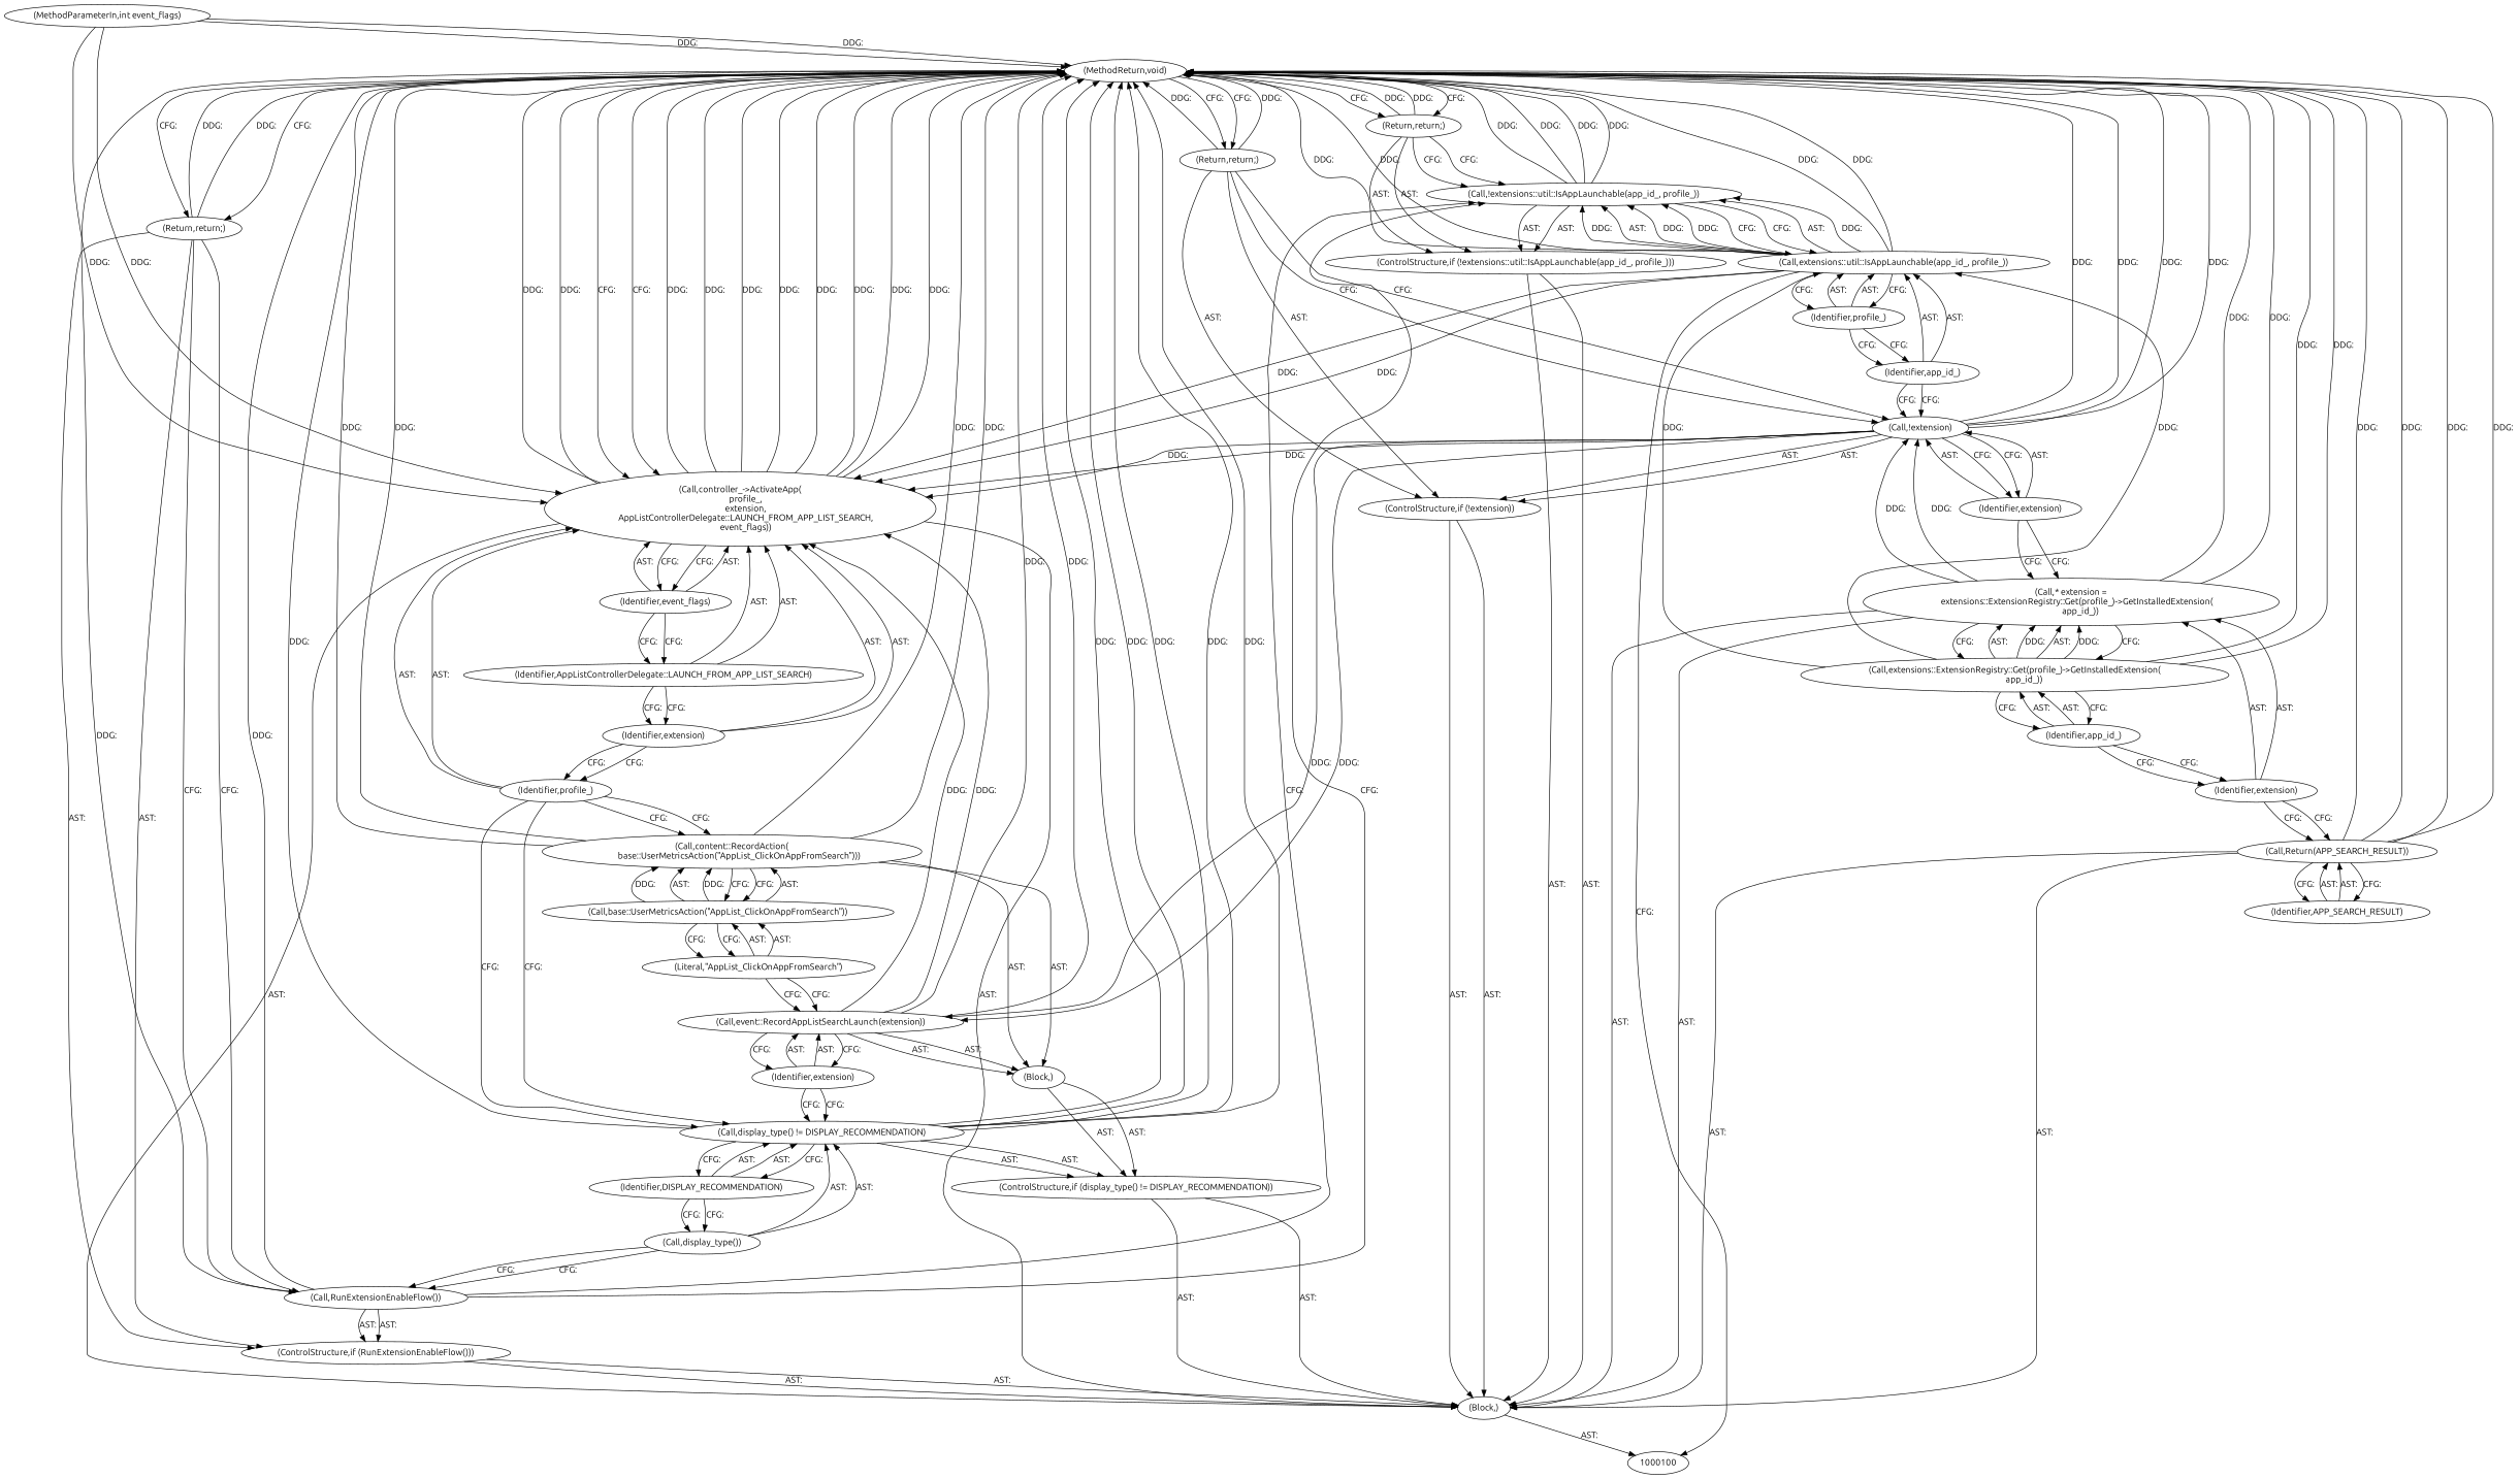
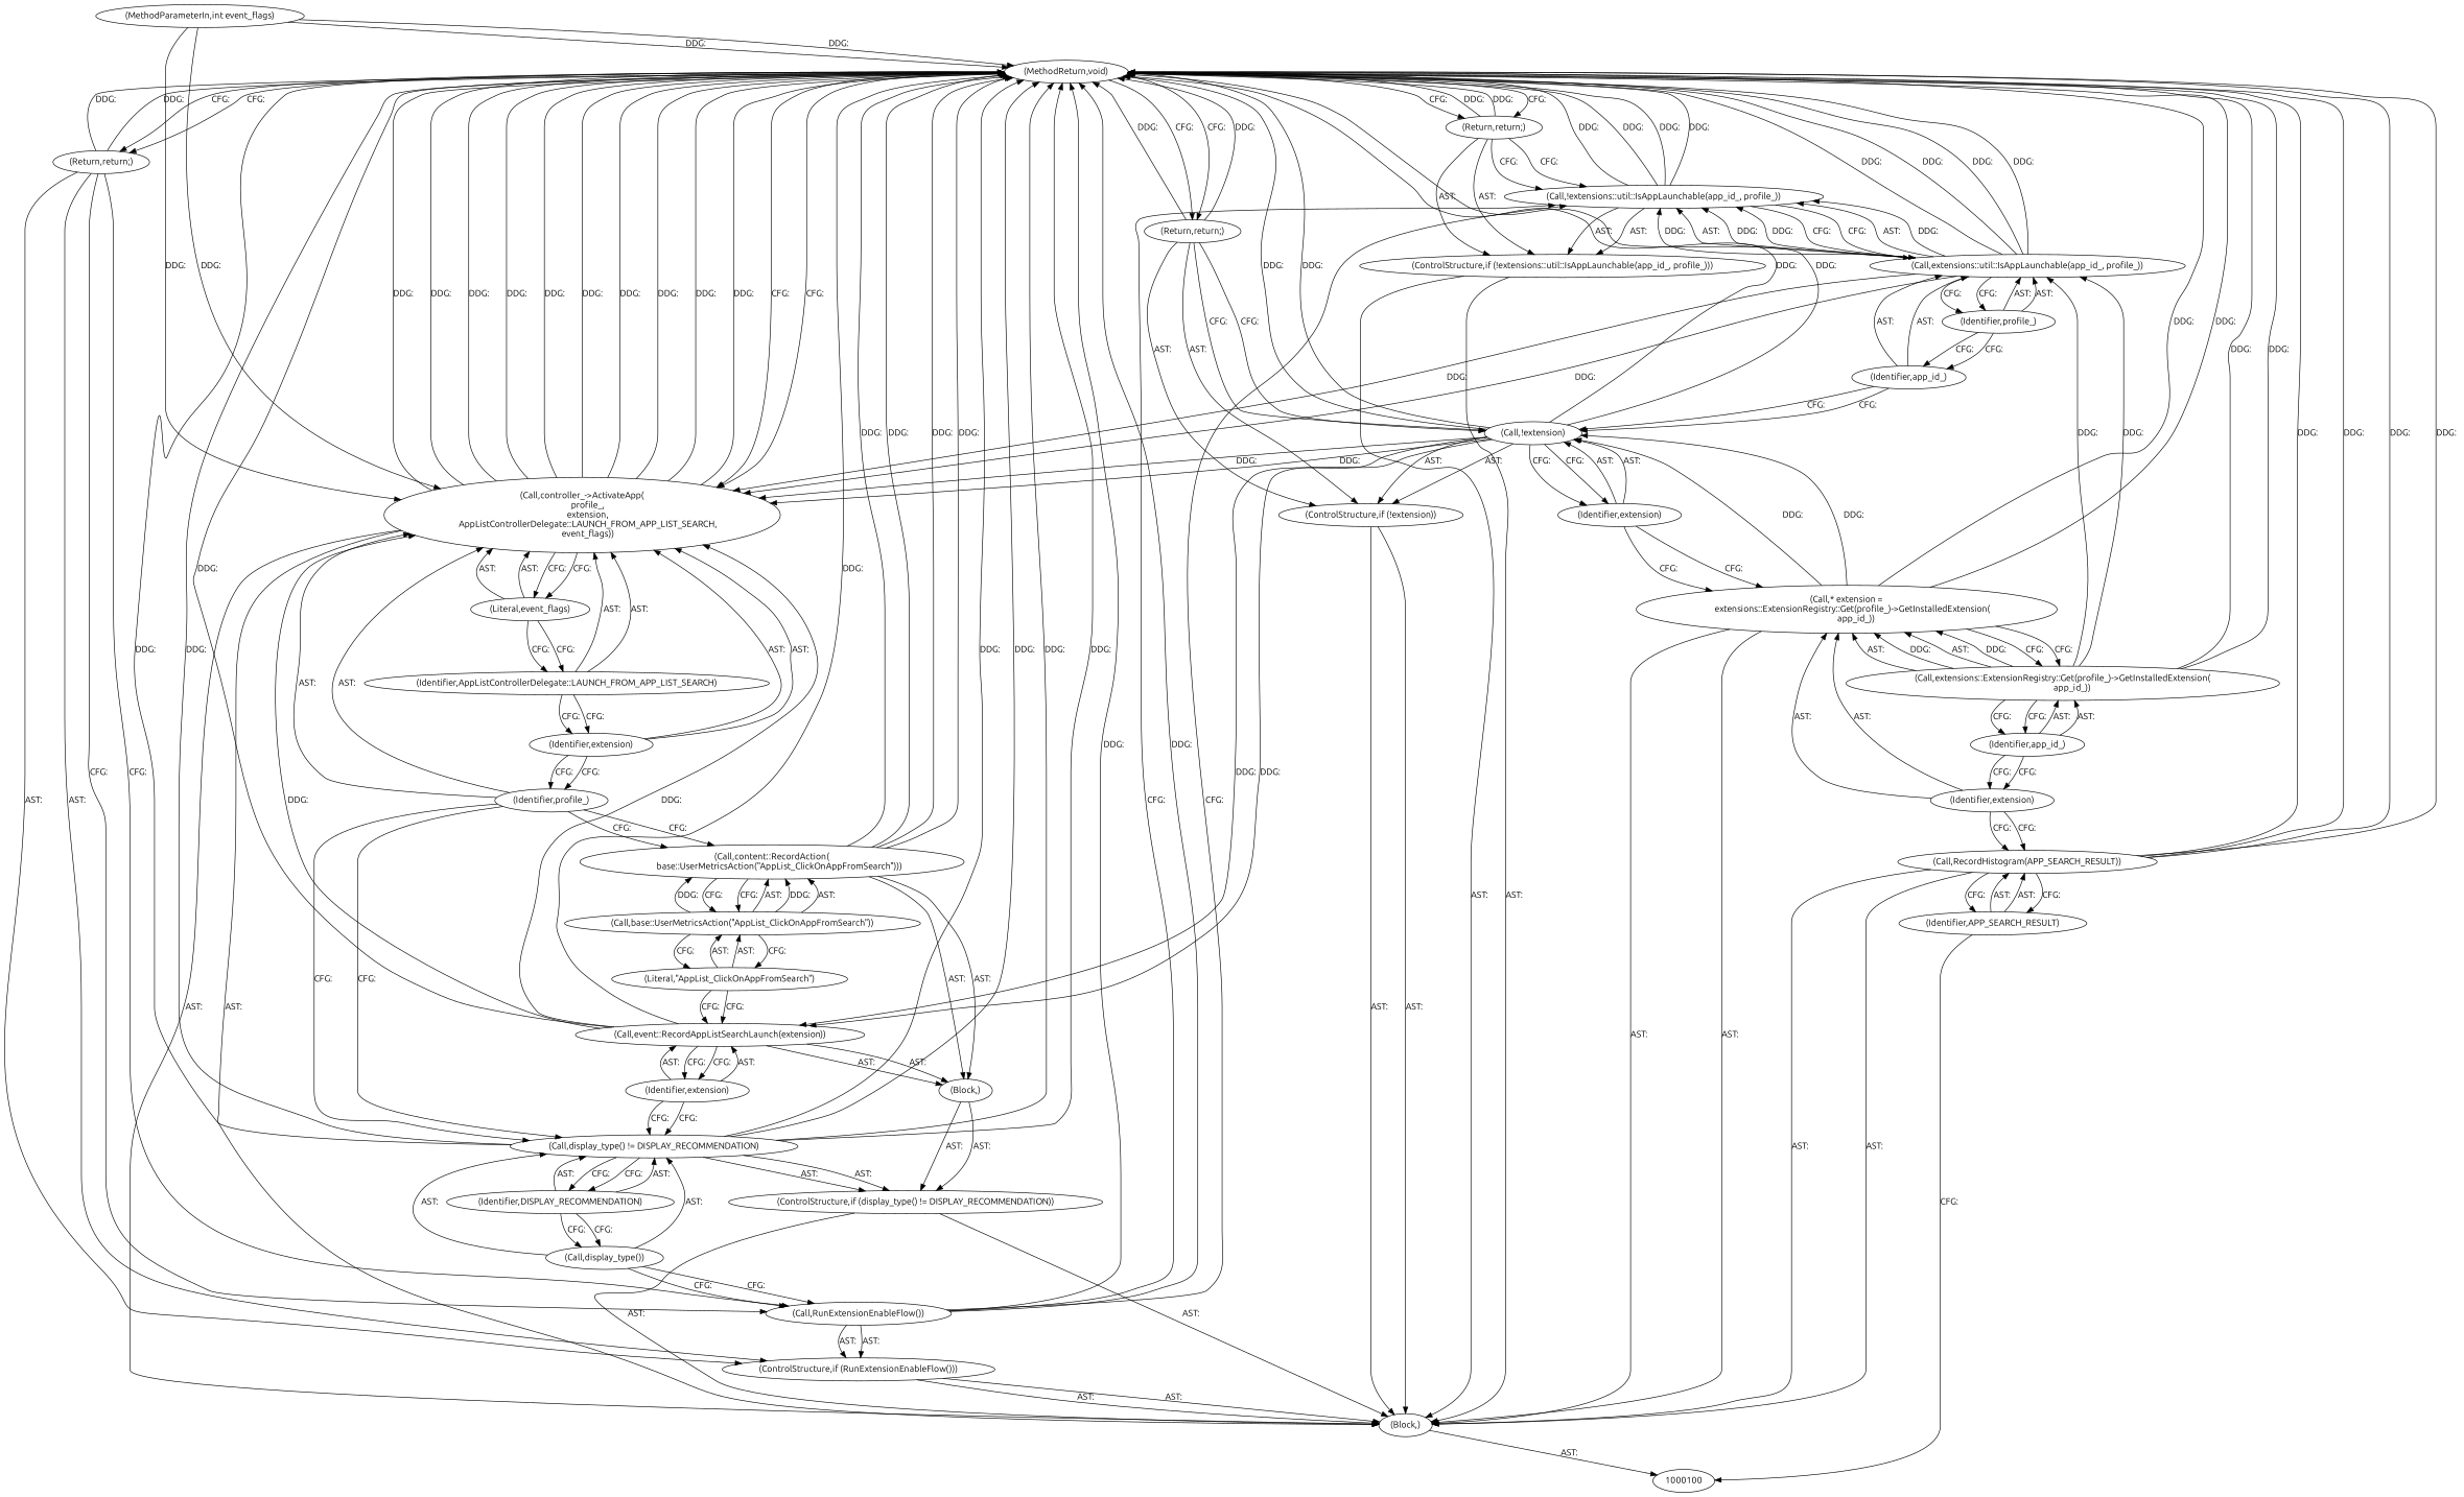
  digraph {
    fontname=Ubuntu
    node [fontname=Ubuntu]
    edge [fontname=Ubuntu]
    n1 [label="(MethodReturn,void)"]
    n2 [label="(Return,return;)"]
    n3 [label="(Return,return;)"]
    n4 [label="(Call,controller_->ActivateApp(\n      profile_,\n      extension,\n      AppListControllerDelegate::LAUNCH_FROM_APP_LIST_SEARCH,\n      event_flags))"]
    n5 [label="(Return,return;)"]
    n6 [label="(ControlStructure,if (!extensions::util::IsAppLaunchable(app_id_, profile_)))"]
    n7 [label="(Call,!extensions::util::IsAppLaunchable(app_id_, profile_))"]
    n8 [label="(ControlStructure,if (RunExtensionEnableFlow()))"]
    n9 [label="(Call,RunExtensionEnableFlow())"]
    n10 [label="(Block,)"]
-   n11 [label="(Identifier,event_flags)"]
+   n11 [label="(Literal,event_flags)"]
    n12 [label="(Call,!extension)"]
    n13 [label="(ControlStructure,if (!extension))"]
    n14 [label="(MethodParameterIn,int event_flags)"]
    1000100
    n16 [label="(Call,extensions::util::IsAppLaunchable(app_id_, profile_))"]
    n17 [label="(ControlStructure,if (display_type() != DISPLAY_RECOMMENDATION))"]
    n18 [label="(Identifier,DISPLAY_RECOMMENDATION)"]
    n19 [label="(Call,display_type() != DISPLAY_RECOMMENDATION)"]
    n20 [label="(Call,display_type())"]
    n21 [label="(Block,)"]
    n22 [label="(Call,event::RecordAppListSearchLaunch(extension))"]
    n23 [label="(Identifier,extension)"]
    n24 [label="(Call,content::RecordAction(\n        base::UserMetricsAction(\"AppList_ClickOnAppFromSearch\")))"]
    n25 [label="(Call,base::UserMetricsAction(\"AppList_ClickOnAppFromSearch\"))"]
    n26 [label="(Literal,\"AppList_ClickOnAppFromSearch\")"]
    n27 [label="(Identifier,APP_SEARCH_RESULT)"]
-   n28 [label="(Call,Return(APP_SEARCH_RESULT))"]
+   n28 [label="(Call,RecordHistogram(APP_SEARCH_RESULT))"]
    n29 [label="(Identifier,AppListControllerDelegate::LAUNCH_FROM_APP_LIST_SEARCH)"]
    n30 [label="(Identifier,profile_)"]
    n31 [label="(Identifier,extension)"]
    n32 [label="(Call,* extension =\n      extensions::ExtensionRegistry::Get(profile_)->GetInstalledExtension(\n          app_id_))"]
    n33 [label="(Call,extensions::ExtensionRegistry::Get(profile_)->GetInstalledExtension(\n          app_id_))"]
    n34 [label="(Identifier,app_id_)"]
    n35 [label="(Identifier,extension)"]
    n36 [label="(Identifier,extension)"]
    n37 [label="(Identifier,profile_)"]
    n38 [label="(Identifier,app_id_)"]
    n1 -> n2 [label="CFG: "]
    n1 -> n2 [label="CFG: "]
    n1 -> n3 [label="CFG: "]
    n1 -> n3 [label="CFG: "]
    n1 -> n4 [label="CFG: "]
    n1 -> n4 [label="CFG: "]
    n1 -> n5 [label="CFG: "]
    n1 -> n5 [label="CFG: "]
    n2 -> n1 [label="DDG: "]
    n2 -> n1 [label="DDG: "]
    n2 -> n6 [label="AST: "]
    n2 -> n6 [label="AST: "]
    n2 -> n7 [label="CFG: "]
    n2 -> n7 [label="CFG: "]
    n3 -> n1 [label="DDG: "]
    n3 -> n1 [label="DDG: "]
    n3 -> n8 [label="AST: "]
    n3 -> n8 [label="AST: "]
    n3 -> n9 [label="CFG: "]
    n3 -> n9 [label="CFG: "]
    n4 -> n1 [label="DDG: "]
    n4 -> n1 [label="DDG: "]
    n4 -> n1 [label="DDG: "]
    n4 -> n1 [label="DDG: "]
    n4 -> n1 [label="DDG: "]
    n4 -> n1 [label="DDG: "]
    n4 -> n1 [label="DDG: "]
    n4 -> n1 [label="DDG: "]
    n4 -> n1 [label="DDG: "]
    n4 -> n1 [label="DDG: "]
    n4 -> n10 [label="AST: "]
    n4 -> n10 [label="AST: "]
    n4 -> n11 [label="CFG: "]
    n4 -> n11 [label="CFG: "]
    n5 -> n1 [label="DDG: "]
    n5 -> n1 [label="DDG: "]
    n5 -> n12 [label="CFG: "]
    n5 -> n12 [label="CFG: "]
    n5 -> n13 [label="AST: "]
    n5 -> n13 [label="AST: "]
    n6 -> n10 [label="AST: "]
    n6 -> n10 [label="AST: "]
    n7 -> n1 [label="DDG: "]
    n7 -> n1 [label="DDG: "]
    n7 -> n1 [label="DDG: "]
    n7 -> n1 [label="DDG: "]
    n7 -> n6 [label="AST: "]
    n7 -> n6 [label="AST: "]
    n7 -> n16 [label="CFG: "]
    n7 -> n16 [label="CFG: "]
    n8 -> n10 [label="AST: "]
    n8 -> n10 [label="AST: "]
    n9 -> n1 [label="DDG: "]
    n9 -> n1 [label="DDG: "]
    n9 -> n7 [label="CFG: "]
    n9 -> n7 [label="CFG: "]
    n9 -> n8 [label="AST: "]
    n9 -> n8 [label="AST: "]
    n10 -> 1000100 [label="AST: "]
    n11 -> n4 [label="AST: "]
    n11 -> n4 [label="AST: "]
    n11 -> n29 [label="CFG: "]
    n11 -> n29 [label="CFG: "]
    n12 -> n1 [label="DDG: "]
    n12 -> n1 [label="DDG: "]
    n12 -> n1 [label="DDG: "]
    n12 -> n1 [label="DDG: "]
    n12 -> n4 [label="DDG: "]
    n12 -> n4 [label="DDG: "]
    n12 -> n13 [label="AST: "]
    n12 -> n13 [label="AST: "]
    n12 -> n22 [label="DDG: "]
    n12 -> n22 [label="DDG: "]
    n12 -> n35 [label="CFG: "]
    n12 -> n35 [label="CFG: "]
    n13 -> n10 [label="AST: "]
    n13 -> n10 [label="AST: "]
    n14 -> n1 [label="DDG: "]
    n14 -> n1 [label="DDG: "]
    n14 -> n4 [label="DDG: "]
    n14 -> n4 [label="DDG: "]
    n16 -> n1 [label="DDG: "]
    n16 -> n1 [label="DDG: "]
    n16 -> n1 [label="DDG: "]
    n16 -> n1 [label="DDG: "]
    n16 -> n4 [label="DDG: "]
    n16 -> n4 [label="DDG: "]
    n16 -> n7 [label="AST: "]
    n16 -> n7 [label="DDG: "]
    n16 -> n7 [label="DDG: "]
    n16 -> n7 [label="AST: "]
    n16 -> n7 [label="DDG: "]
    n16 -> n7 [label="DDG: "]
    n16 -> n37 [label="CFG: "]
    n16 -> n37 [label="CFG: "]
    n17 -> n10 [label="AST: "]
    n17 -> n10 [label="AST: "]
    n18 -> n19 [label="AST: "]
    n18 -> n19 [label="AST: "]
    n18 -> n20 [label="CFG: "]
    n18 -> n20 [label="CFG: "]
    n19 -> n1 [label="DDG: "]
    n19 -> n1 [label="DDG: "]
    n19 -> n1 [label="DDG: "]
    n19 -> n1 [label="DDG: "]
    n19 -> n1 [label="DDG: "]
    n19 -> n1 [label="DDG: "]
    n19 -> n17 [label="AST: "]
    n19 -> n17 [label="AST: "]
    n19 -> n18 [label="CFG: "]
    n19 -> n18 [label="CFG: "]
    n20 -> n9 [label="CFG: "]
    n20 -> n9 [label="CFG: "]
    n20 -> n19 [label="AST: "]
    n20 -> n19 [label="AST: "]
    n21 -> n17 [label="AST: "]
    n21 -> n17 [label="AST: "]
    n22 -> n1 [label="DDG: "]
    n22 -> n1 [label="DDG: "]
    n22 -> n4 [label="DDG: "]
    n22 -> n4 [label="DDG: "]
    n22 -> n21 [label="AST: "]
    n22 -> n21 [label="AST: "]
    n22 -> n23 [label="CFG: "]
    n22 -> n23 [label="CFG: "]
    n23 -> n19 [label="CFG: "]
    n23 -> n19 [label="CFG: "]
    n23 -> n22 [label="AST: "]
    n23 -> n22 [label="AST: "]
    n24 -> n1 [label="DDG: "]
    n24 -> n1 [label="DDG: "]
    n24 -> n1 [label="DDG: "]
    n24 -> n1 [label="DDG: "]
    n24 -> n21 [label="AST: "]
    n24 -> n21 [label="AST: "]
    n24 -> n25 [label="CFG: "]
    n24 -> n25 [label="CFG: "]
    n25 -> n24 [label="AST: "]
    n25 -> n24 [label="DDG: "]
    n25 -> n24 [label="AST: "]
    n25 -> n24 [label="DDG: "]
    n25 -> n26 [label="CFG: "]
    n25 -> n26 [label="CFG: "]
    n26 -> n22 [label="CFG: "]
    n26 -> n22 [label="CFG: "]
    n26 -> n25 [label="AST: "]
    n26 -> n25 [label="AST: "]
-   n16 -> 1000100 [label="CFG: "]
+   n27 -> 1000100 [label="CFG: "]
    n27 -> n28 [label="AST: "]
    n27 -> n28 [label="AST: "]
    n28 -> n1 [label="DDG: "]
    n28 -> n1 [label="DDG: "]
    n28 -> n1 [label="DDG: "]
    n28 -> n1 [label="DDG: "]
    n28 -> n10 [label="AST: "]
    n28 -> n10 [label="AST: "]
    n28 -> n27 [label="CFG: "]
    n28 -> n27 [label="CFG: "]
    n29 -> n4 [label="AST: "]
    n29 -> n4 [label="AST: "]
    n29 -> n31 [label="CFG: "]
    n29 -> n31 [label="CFG: "]
    n30 -> n4 [label="AST: "]
    n30 -> n4 [label="AST: "]
    n30 -> n19 [label="CFG: "]
    n30 -> n19 [label="CFG: "]
    n30 -> n24 [label="CFG: "]
    n30 -> n24 [label="CFG: "]
    n31 -> n4 [label="AST: "]
    n31 -> n4 [label="AST: "]
    n31 -> n30 [label="CFG: "]
    n31 -> n30 [label="CFG: "]
    n32 -> n1 [label="DDG: "]
    n32 -> n1 [label="DDG: "]
    n32 -> n10 [label="AST: "]
    n32 -> n10 [label="AST: "]
    n32 -> n12 [label="DDG: "]
    n32 -> n12 [label="DDG: "]
    n32 -> n33 [label="CFG: "]
    n32 -> n33 [label="CFG: "]
    n33 -> n1 [label="DDG: "]
    n33 -> n1 [label="DDG: "]
    n33 -> n16 [label="DDG: "]
    n33 -> n16 [label="DDG: "]
    n33 -> n32 [label="AST: "]
    n33 -> n32 [label="DDG: "]
    n33 -> n32 [label="AST: "]
    n33 -> n32 [label="DDG: "]
    n33 -> n34 [label="CFG: "]
    n33 -> n34 [label="CFG: "]
    n34 -> n33 [label="AST: "]
    n34 -> n33 [label="AST: "]
    n34 -> n36 [label="CFG: "]
    n34 -> n36 [label="CFG: "]
    n35 -> n12 [label="AST: "]
    n35 -> n12 [label="AST: "]
    n35 -> n32 [label="CFG: "]
    n35 -> n32 [label="CFG: "]
    n36 -> n28 [label="CFG: "]
    n36 -> n28 [label="CFG: "]
    n36 -> n32 [label="AST: "]
    n36 -> n32 [label="AST: "]
    n37 -> n16 [label="AST: "]
    n37 -> n16 [label="AST: "]
    n37 -> n38 [label="CFG: "]
    n37 -> n38 [label="CFG: "]
    n38 -> n12 [label="CFG: "]
    n38 -> n12 [label="CFG: "]
    n38 -> n16 [label="AST: "]
    n38 -> n16 [label="AST: "]
  }
